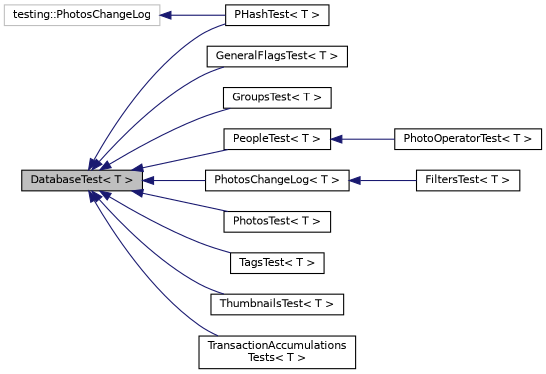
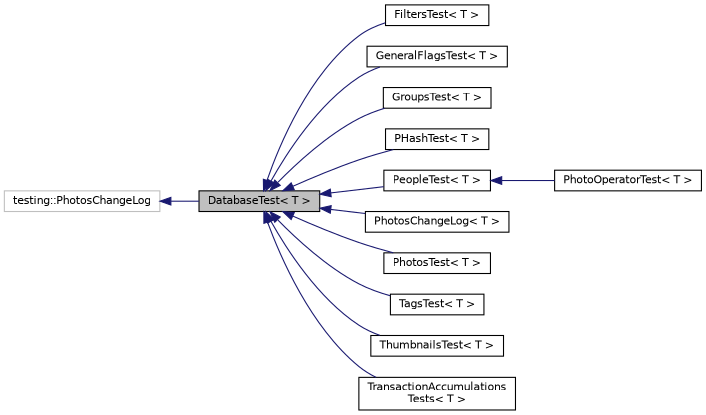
  digraph {
    rankdir=LR
    node [color=black fillcolor=white fontname=Helvetica fontsize=10 shape=record style=filled]
    edge [color=midnightblue dir=back fontname=Helvetica fontsize=10 labelfontname=Helvetica labelfontsize=10 style=solid]
    n1 [fillcolor=grey75 fontcolor=black height=0.2 label="DatabaseTest\< T \>" width=0.4]
    n2 [height=0.2 label="FiltersTest\< T \>" width=0.4]
    n3 [height=0.2 label="GeneralFlagsTest\< T \>" width=0.4]
    n4 [height=0.2 label="GroupsTest\< T \>" width=0.4]
    n5 [height=0.2 label="PHashTest\< T \>" width=0.4]
    n6 [height=0.2 label="PeopleTest\< T \>" width=0.4]
    n7 [height=0.2 label="PhotosChangeLog\< T \>" width=0.4]
    n8 [height=0.2 label="PhotosTest\< T \>" width=0.4]
    n9 [height=0.2 label="TagsTest\< T \>" width=0.4]
    n10 [height=0.2 label="ThumbnailsTest\< T \>" width=0.4]
    n11 [height=0.2 label="TransactionAccumulations\lTests\< T \>" width=0.4]
    n12 [height=0.2 label="PhotoOperatorTest\< T \>" width=0.4]
    n13 [color=grey75 height=0.2 label="testing::PhotosChangeLog" width=0.4]
-   n7 -> n2
+   n1 -> n2
    n1 -> n3
    n1 -> n4
    n1 -> n5
    n1 -> n6
    n1 -> n7
    n1 -> n8
    n1 -> n9
    n1 -> n10
    n1 -> n11
    n6 -> n12
-   n13 -> n5
+   n13 -> n1
  }
